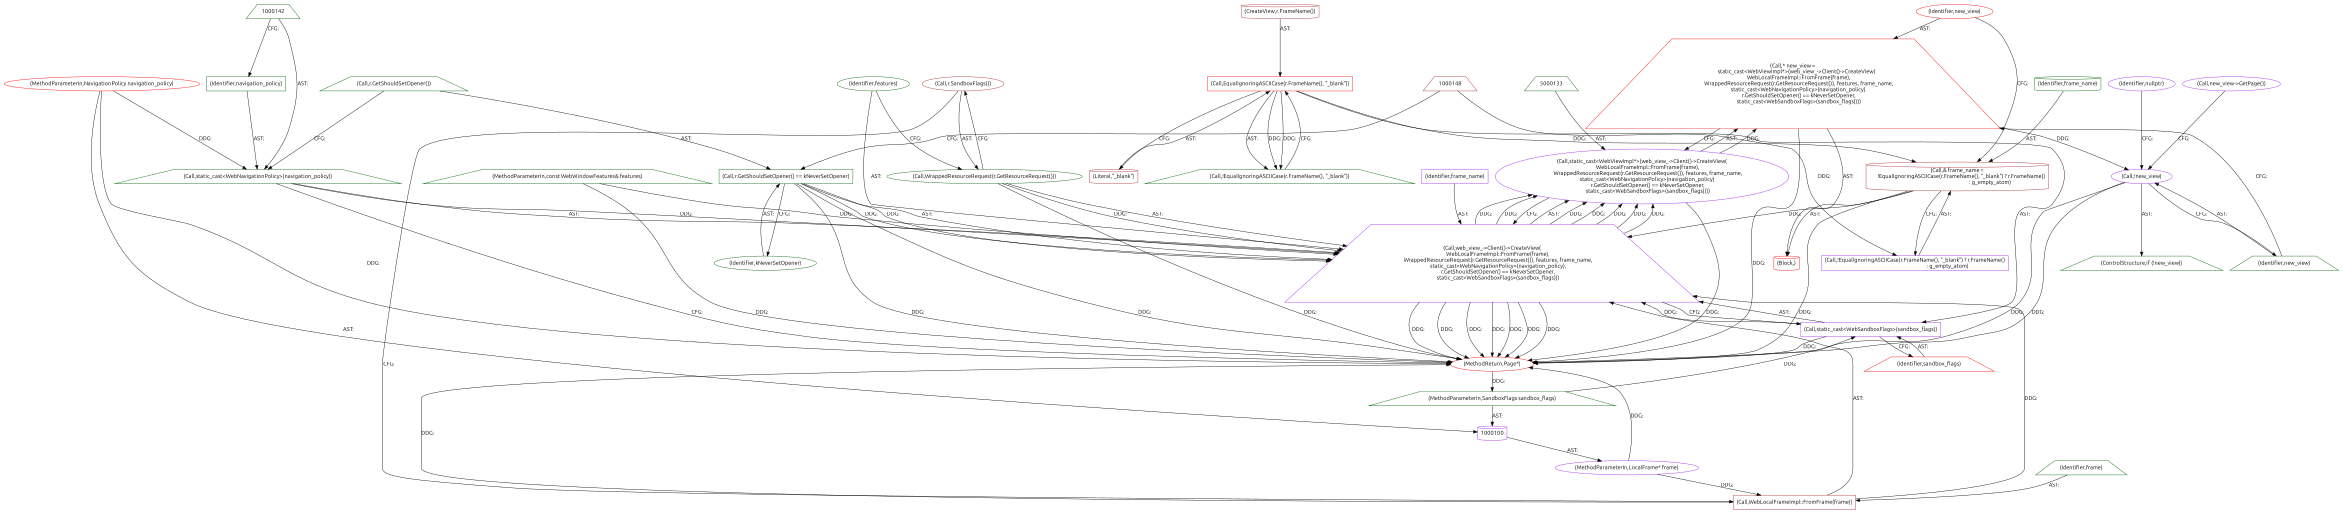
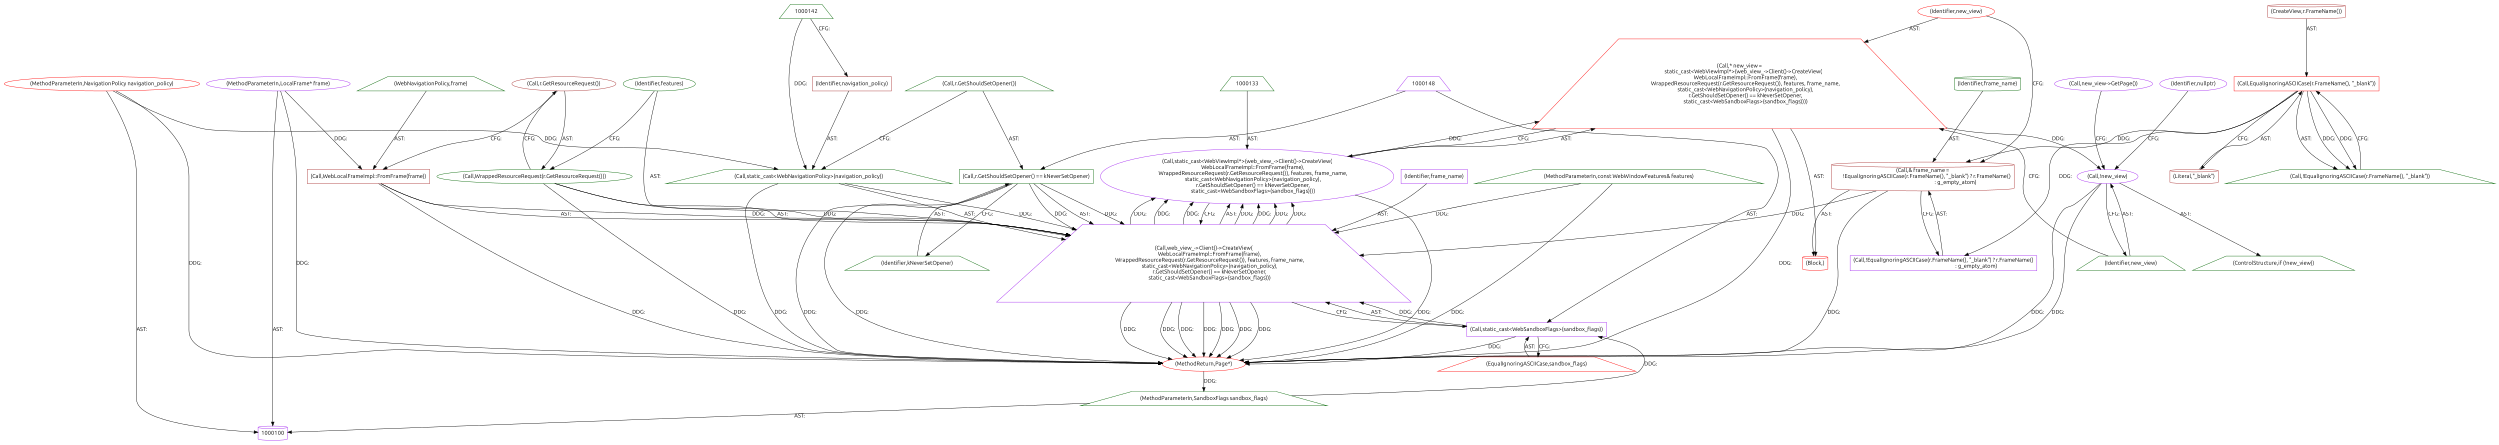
  digraph {
    fontname=Ubuntu
    node [color=darkgreen fontname=Ubuntu shape=trapezium]
    edge [fontname=Ubuntu]
    n1 [color=red label="(Call,* new_view =\n      static_cast<WebViewImpl*>(web_view_->Client()->CreateView(\n          WebLocalFrameImpl::FromFrame(frame),\n          WrappedResourceRequest(r.GetResourceRequest()), features, frame_name,\n          static_cast<WebNavigationPolicy>(navigation_policy),\n          r.GetShouldSetOpener() == kNeverSetOpener,\n          static_cast<WebSandboxFlags>(sandbox_flags))))"]
    n2 [color=purple label="(Call,static_cast<WebViewImpl*>(web_view_->Client()->CreateView(\n          WebLocalFrameImpl::FromFrame(frame),\n          WrappedResourceRequest(r.GetResourceRequest()), features, frame_name,\n          static_cast<WebNavigationPolicy>(navigation_policy),\n          r.GetShouldSetOpener() == kNeverSetOpener,\n          static_cast<WebSandboxFlags>(sandbox_flags))))" shape=ellipse]
    n3 [color=purple label="(Call,!new_view)" shape=ellipse]
    n4 [color=red label="(Block,)" shape=cylinder]
    n5 [color=red label="(MethodReturn,Page*)" shape=ellipse]
    n6 [color=purple label="(Call,web_view_->Client()->CreateView(\n          WebLocalFrameImpl::FromFrame(frame),\n          WrappedResourceRequest(r.GetResourceRequest()), features, frame_name,\n          static_cast<WebNavigationPolicy>(navigation_policy),\n          r.GetShouldSetOpener() == kNeverSetOpener,\n          static_cast<WebSandboxFlags>(sandbox_flags)))"]
    n7 [label="(ControlStructure,if (!new_view))"]
    n8 [label="(Identifier,new_view)"]
    n9 [label="(MethodParameterIn,SandboxFlags sandbox_flags)"]
    n10 [color=purple label="(Call,static_cast<WebSandboxFlags>(sandbox_flags))" shape=box]
-   n11 [color=red label="(Identifier,sandbox_flags)"]
+   n11 [color=red label="(EqualIgnoringASCIICase,sandbox_flags)"]
    n12 [color=brown label="(Call,WebLocalFrameImpl::FromFrame(frame))" shape=box]
-   n13 [label="(Identifier,frame)"]
+   n13 [label="(WebNavigationPolicy,frame)"]
    n14 [color=purple label="(MethodParameterIn,LocalFrame* frame)" shape=ellipse]
    1000100 [color=purple shape=cylinder]
    n16 [label="(Call,WrappedResourceRequest(r.GetResourceRequest()))" shape=ellipse]
-   n17 [color=brown label="(Call,r.SandboxFlags())" shape=ellipse]
+   n17 [color=brown label="(Call,r.GetResourceRequest())" shape=ellipse]
    n18 [label="(MethodParameterIn,const WebWindowFeatures& features)"]
    n19 [color=brown label="(Call,& frame_name =\n       !EqualIgnoringASCIICase(r.FrameName(), \"_blank\") ? r.FrameName()\n                                                       : g_empty_atom)" shape=cylinder]
    n20 [color=purple label="(Call,!EqualIgnoringASCIICase(r.FrameName(), \"_blank\") ? r.FrameName()\n                                                       : g_empty_atom)" shape=box]
    n21 [color=red label="(Call,EqualIgnoringASCIICase(r.FrameName(), \"_blank\"))" shape=box]
    n22 [color=brown label="(Literal,\"_blank\")" shape=cylinder]
    n23 [label="(Call,!EqualIgnoringASCIICase(r.FrameName(), \"_blank\"))"]
    n24 [label="(Call,static_cast<WebNavigationPolicy>(navigation_policy))"]
-   n25 [label="(Identifier,navigation_policy)" shape=box]
+   n25 [color=brown label="(Identifier,navigation_policy)" shape=box]
    n26 [color=red label="(MethodParameterIn,NavigationPolicy navigation_policy)" shape=ellipse]
    n27 [label="(Call,r.GetShouldSetOpener() == kNeverSetOpener)" shape=box]
-   n28 [label="(Identifier,kNeverSetOpener)" shape=ellipse]
+   n28 [label="(Identifier,kNeverSetOpener)"]
    n29 [label="(Call,r.GetShouldSetOpener())"]
    n30 [color=purple label="(Identifier,nullptr)" shape=ellipse]
    n31 [label="(Identifier,frame_name)" shape=cylinder]
    n32 [color=red label="(Identifier,new_view)" shape=ellipse]
    n33 [label="(Identifier,features)" shape=ellipse]
    n34 [color=purple label="(Identifier,frame_name)" shape=box]
    n35 [color=brown label="(CreateView,r.FrameName())" shape=cylinder]
    n36 [color=purple label="(Call,new_view->GetPage())" shape=ellipse]
-   1000133 [label=5000133]
+   1000133
    1000142
-   1000148 [color=brown]
+   1000148 [color=purple]
    n1 -> n2 [label="CFG: "]
    n1 -> n3 [label="DDG: "]
    n1 -> n4 [label="AST: "]
    n1 -> n5 [label="DDG: "]
    n2 -> n1 [label="AST: "]
    n2 -> n1 [label="DDG: "]
    n2 -> n5 [label="DDG: "]
    n2 -> n6 [label="CFG: "]
    n3 -> n5 [label="DDG: "]
    n3 -> n5 [label="DDG: "]
    n3 -> n7 [label="AST: "]
    n3 -> n8 [label="CFG: "]
    n5 -> n9 [label="DDG: "]
    n6 -> n2 [label="AST: "]
    n6 -> n2 [label="DDG: "]
    n6 -> n2 [label="DDG: "]
    n6 -> n2 [label="DDG: "]
    n6 -> n2 [label="DDG: "]
    n6 -> n2 [label="DDG: "]
    n6 -> n2 [label="DDG: "]
    n6 -> n2 [label="DDG: "]
    n6 -> n5 [label="DDG: "]
    n6 -> n5 [label="DDG: "]
    n6 -> n5 [label="DDG: "]
    n6 -> n5 [label="DDG: "]
    n6 -> n5 [label="DDG: "]
    n6 -> n5 [label="DDG: "]
    n6 -> n5 [label="DDG: "]
    n6 -> n10 [label="CFG: "]
    n8 -> n1 [label="CFG: "]
    n8 -> n3 [label="AST: "]
    n9 -> n10 [label="DDG: "]
    n9 -> 1000100 [label="AST: "]
    n10 -> n5 [label="DDG: "]
    n10 -> n6 [label="AST: "]
    n10 -> n6 [label="DDG: "]
    n10 -> n11 [label="CFG: "]
    n11 -> n10 [label="AST: "]
    n12 -> n5 [label="DDG: "]
    n12 -> n6 [label="AST: "]
    n12 -> n6 [label="DDG: "]
    n13 -> n12 [label="AST: "]
    n14 -> n5 [label="DDG: "]
    n14 -> n12 [label="DDG: "]
-   1000100 -> n14 [label="AST: "]
+   n14 -> 1000100 [label="AST: "]
    n16 -> n5 [label="DDG: "]
    n16 -> n6 [label="AST: "]
    n16 -> n6 [label="DDG: "]
    n16 -> n17 [label="CFG: "]
    n17 -> n12 [label="CFG: "]
    n17 -> n16 [label="AST: "]
    n18 -> n5 [label="DDG: "]
    n18 -> n6 [label="DDG: "]
    n19 -> n4 [label="AST: "]
    n19 -> n5 [label="DDG: "]
    n19 -> n6 [label="DDG: "]
    n19 -> n20 [label="CFG: "]
    n20 -> n19 [label="AST: "]
    n21 -> n19 [label="DDG: "]
    n21 -> n20 [label="DDG: "]
    n21 -> n22 [label="CFG: "]
    n21 -> n23 [label="AST: "]
    n21 -> n23 [label="DDG: "]
    n21 -> n23 [label="DDG: "]
    n22 -> n21 [label="AST: "]
    n23 -> n21 [label="CFG: "]
-   n24 -> n5 [label="CFG: "]
+   n24 -> n5 [label="DDG: "]
    n24 -> n6 [label="AST: "]
    n24 -> n6 [label="DDG: "]
    n25 -> n24 [label="AST: "]
    n26 -> n5 [label="DDG: "]
    n26 -> 1000100 [label="AST: "]
    n26 -> n24 [label="DDG: "]
    n27 -> n5 [label="DDG: "]
    n27 -> n5 [label="DDG: "]
    n27 -> n6 [label="AST: "]
    n27 -> n6 [label="DDG: "]
    n27 -> n6 [label="DDG: "]
    n27 -> n28 [label="CFG: "]
    n28 -> n27 [label="AST: "]
    n29 -> n24 [label="CFG: "]
    n29 -> n27 [label="AST: "]
    n30 -> n3 [label="CFG: "]
    n31 -> n19 [label="AST: "]
    n32 -> n1 [label="AST: "]
    n32 -> n19 [label="CFG: "]
    n33 -> n6 [label="AST: "]
    n33 -> n16 [label="CFG: "]
    n34 -> n6 [label="AST: "]
    n35 -> n21 [label="AST: "]
    n36 -> n3 [label="CFG: "]
    1000133 -> n2 [label="AST: "]
-   1000142 -> n24 [label="AST: "]
+   1000142 -> n24 [label="DDG: "]
    1000142 -> n25 [label="CFG: "]
    1000148 -> n10 [label="AST: "]
-   1000148 -> n27 [label="CFG: "]
+   1000148 -> n27 [label="AST: "]
  }
